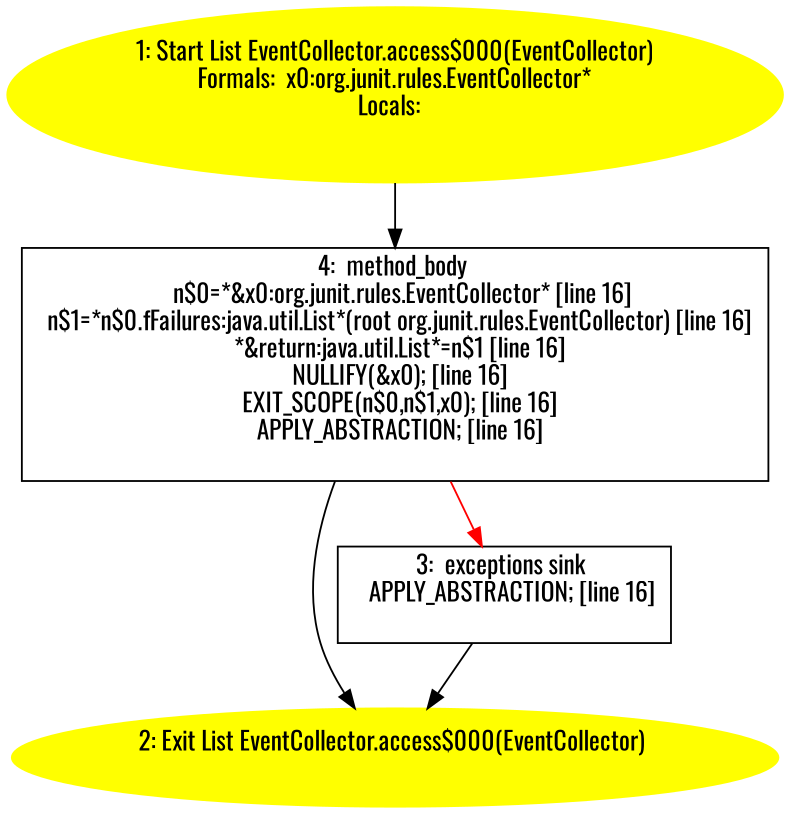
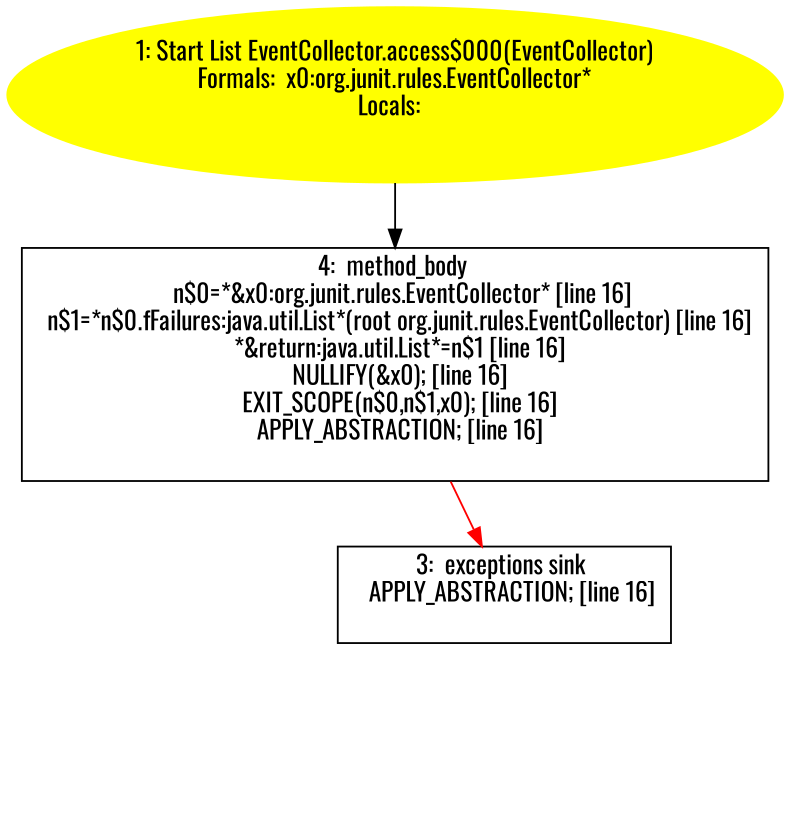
  digraph {
    fontname=Oswald
    node [fontname=Oswald]
    edge [fontname=Oswald]
    n1 [color=yellow label="1: Start List EventCollector.access$000(EventCollector)\nFormals:  x0:org.junit.rules.EventCollector*\nLocals:  \n  " style=filled]
    n2 [label="4:  method_body \n   n$0=*&x0:org.junit.rules.EventCollector* [line 16]\n  n$1=*n$0.fFailures:java.util.List*(root org.junit.rules.EventCollector) [line 16]\n  *&return:java.util.List*=n$1 [line 16]\n  NULLIFY(&x0); [line 16]\n  EXIT_SCOPE(n$0,n$1,x0); [line 16]\n  APPLY_ABSTRACTION; [line 16]\n " shape=box]
-   n3 [color=yellow label="2: Exit List EventCollector.access$000(EventCollector) \n  " style=filled]
    n4 [label="3:  exceptions sink \n   APPLY_ABSTRACTION; [line 16]\n " shape=box]
    n1 -> n2
-   n2 -> n3
    n2 -> n4 [color=red]
-   n4 -> n3
  }
